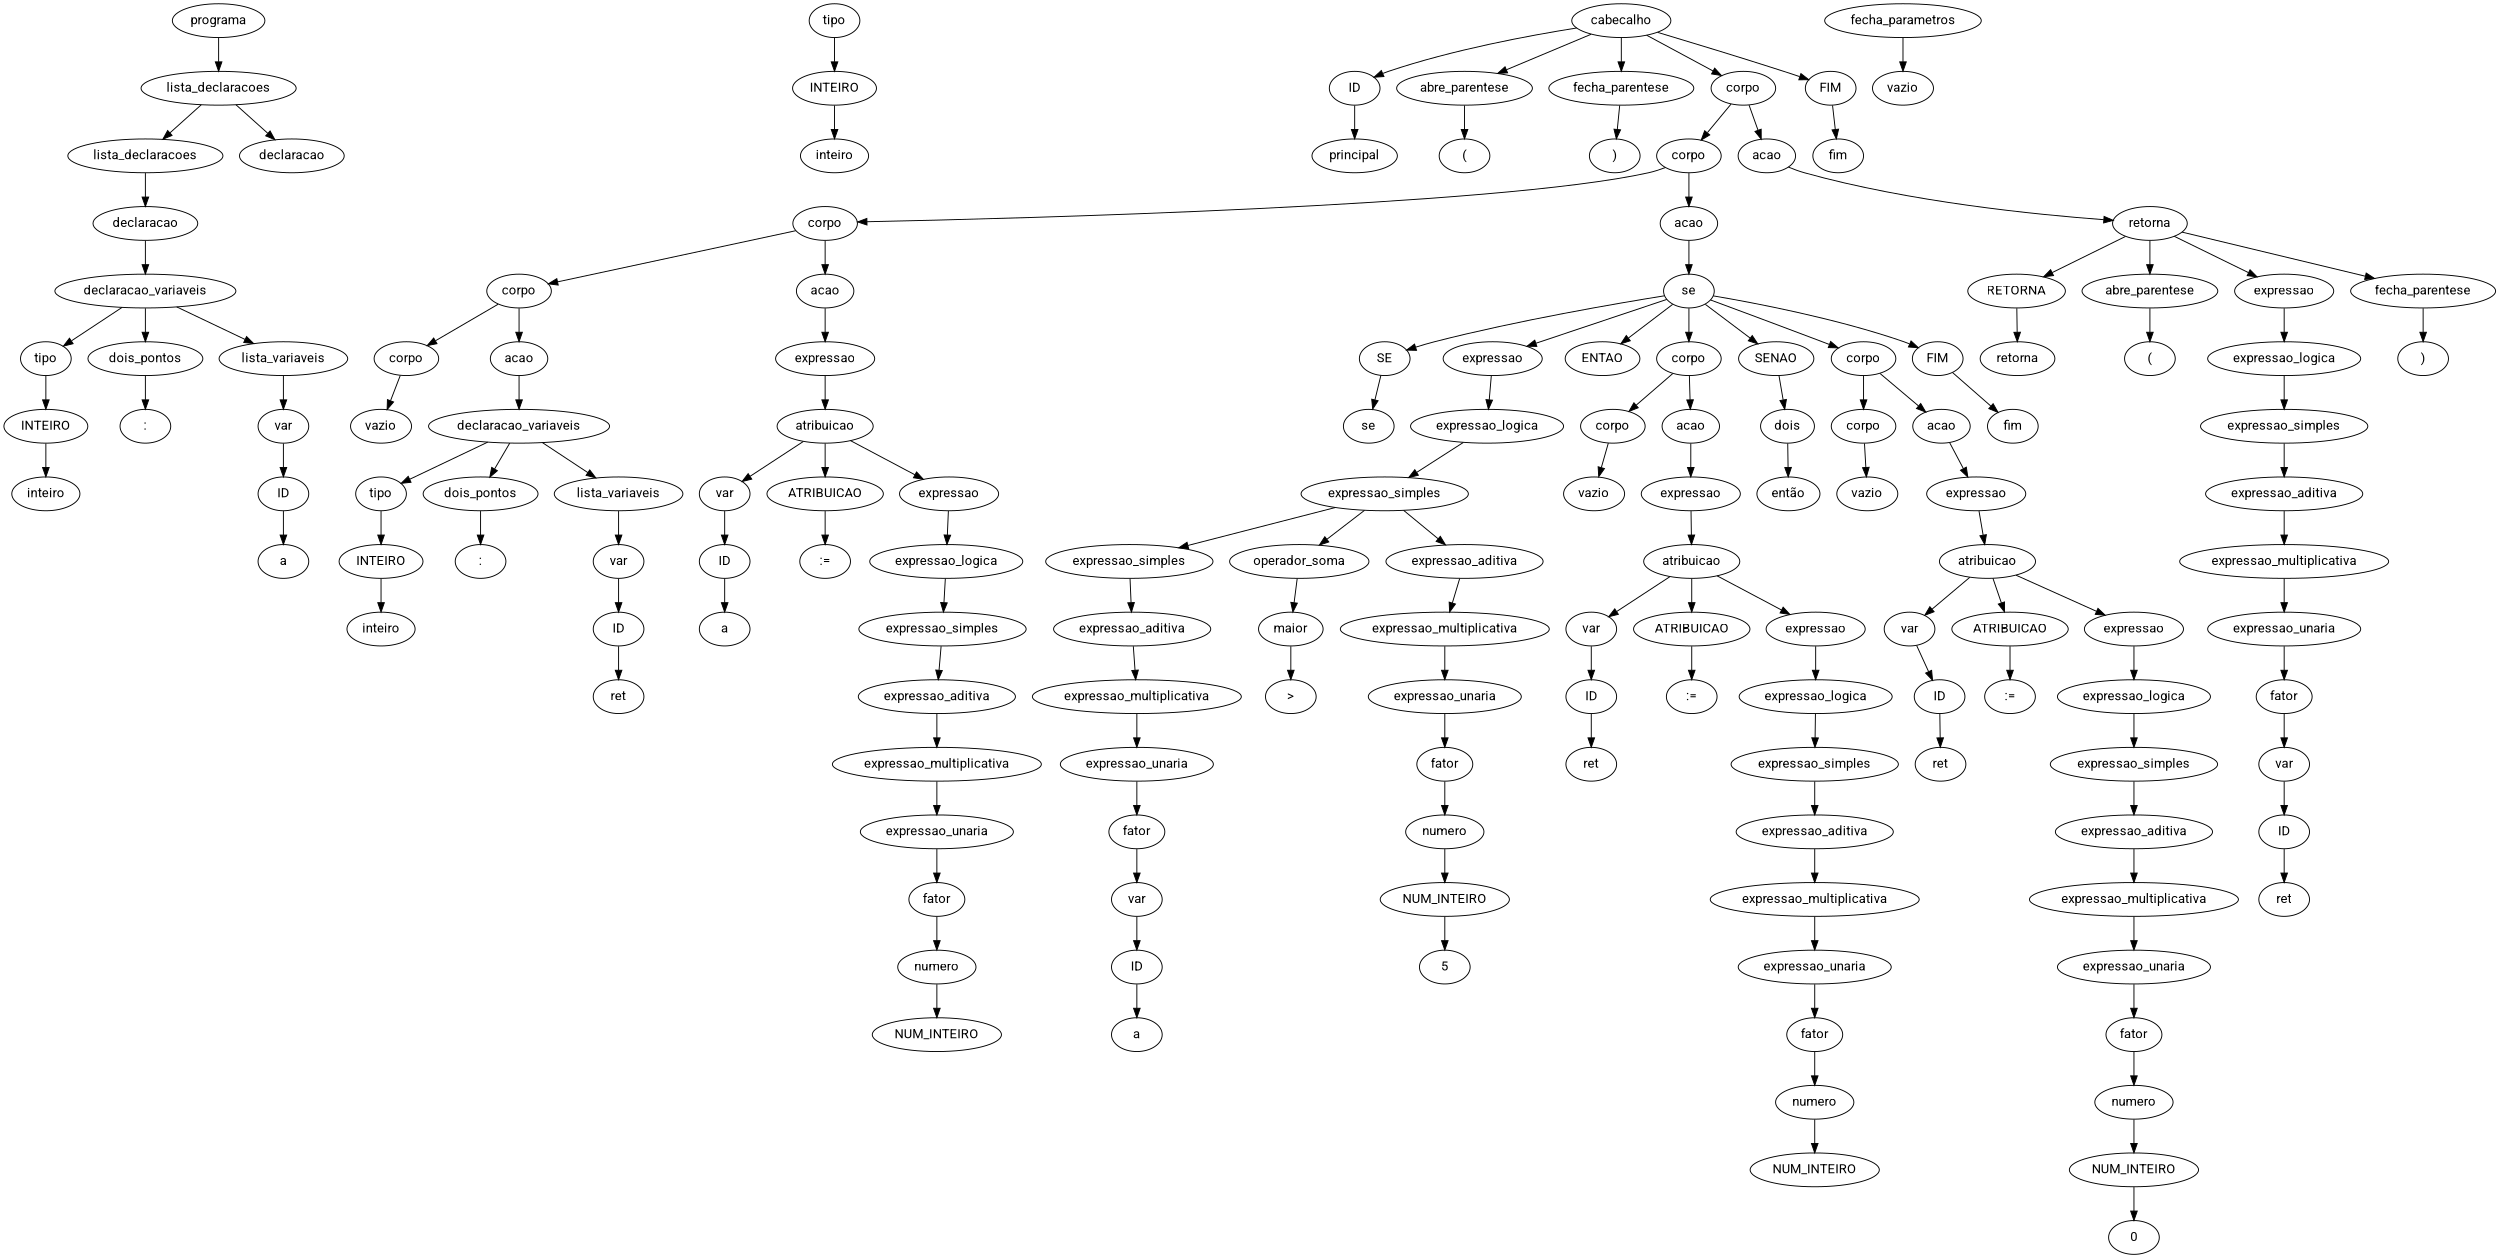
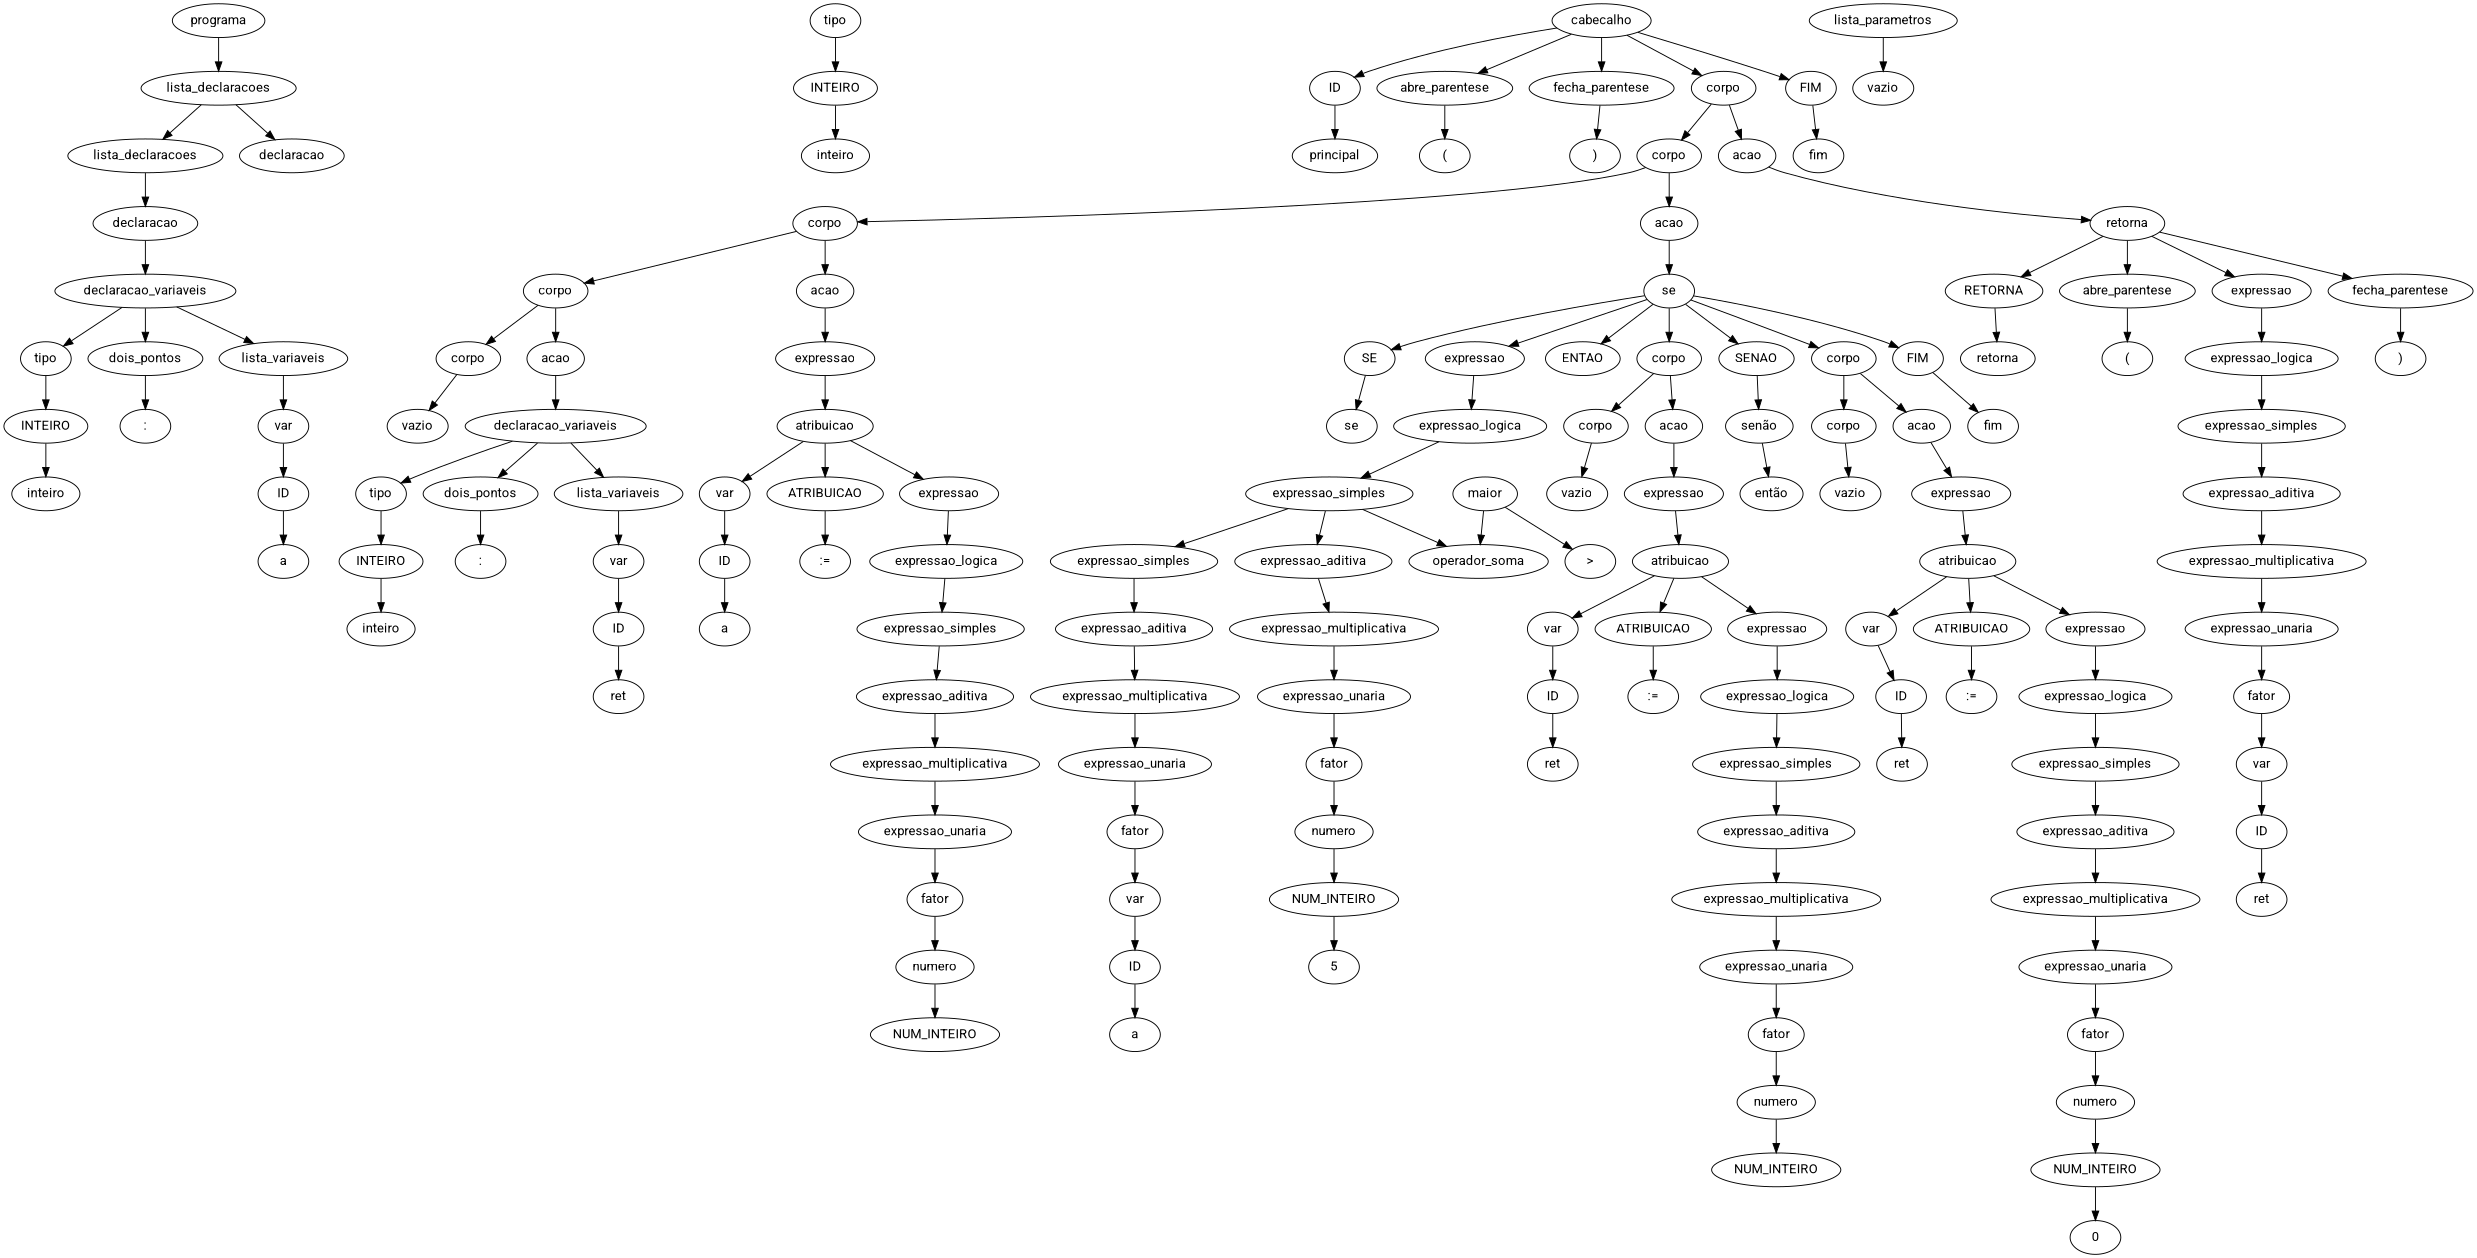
  digraph {
    fontname=Roboto
    node [fontname=Roboto]
    edge [fontname=Roboto]
    n1 [label=programa]
    n2 [label=lista_declaracoes]
    n3 [label=lista_declaracoes]
    n4 [label=declaracao]
    n5 [label=declaracao]
    n6 [label=declaracao_variaveis]
    n7 [label=tipo]
    n8 [label=dois_pontos]
    n9 [label=lista_variaveis]
    n10 [label=INTEIRO]
    n11 [label=":"]
    n12 [label=var]
    n13 [label=inteiro]
    n14 [label=ID]
    n15 [label=a]
    n16 [label=tipo]
    n17 [label=INTEIRO]
    n18 [label=cabecalho]
    n19 [label=ID]
    n20 [label=abre_parentese]
    n21 [label=fecha_parentese]
    n22 [label=corpo]
    n23 [label=FIM]
    n24 [label=inteiro]
    n25 [label=principal]
    n26 [label="("]
-   n27 [label=fecha_parametros]
+   n27 [label=lista_parametros]
    n28 [label=vazio]
    n29 [label=")"]
    n30 [label=corpo]
    n31 [label=acao]
    n32 [label=fim]
    n33 [label=corpo]
    n34 [label=acao]
    n35 [label=retorna]
    n36 [label=corpo]
    n37 [label=acao]
    n38 [label=se]
    n39 [label=corpo]
    n40 [label=acao]
    n41 [label=expressao]
    n42 [label=vazio]
    n43 [label=declaracao_variaveis]
    n44 [label=tipo]
    n45 [label=dois_pontos]
    n46 [label=lista_variaveis]
    n47 [label=INTEIRO]
    n48 [label=":"]
    n49 [label=var]
    n50 [label=inteiro]
    n51 [label=ID]
    n52 [label=ret]
    n53 [label=atribuicao]
    n54 [label=var]
    n55 [label=ATRIBUICAO]
    n56 [label=expressao]
    n57 [label=ID]
    n58 [label=":="]
    n59 [label=expressao_logica]
    n60 [label=a]
    n61 [label=expressao_simples]
    n62 [label=expressao_aditiva]
    n63 [label=expressao_multiplicativa]
    n64 [label=expressao_unaria]
    n65 [label=fator]
    n66 [label=numero]
    n67 [label=NUM_INTEIRO]
    n68 [label=SE]
    n69 [label=expressao]
    n70 [label=ENTAO]
    n71 [label=corpo]
    n72 [label=SENAO]
    n73 [label=corpo]
    n74 [label=FIM]
    n75 [label=se]
    n76 [label=expressao_logica]
    n77 [label=corpo]
    n78 [label=acao]
-   n79 [label=dois]
+   n79 [label="senão"]
    n80 [label=corpo]
    n81 [label=acao]
    n82 [label=fim]
    n83 [label=expressao_simples]
    n84 [label=expressao_simples]
    n85 [label=operador_soma]
    n86 [label=expressao_aditiva]
    n87 [label=expressao_aditiva]
    n88 [label=maior]
    n89 [label=expressao_multiplicativa]
    n90 [label=expressao_multiplicativa]
    n91 [label=expressao_unaria]
    n92 [label=fator]
    n93 [label=var]
    n94 [label=ID]
    n95 [label=a]
    n96 [label=">"]
    n97 [label=expressao_unaria]
    n98 [label=fator]
    n99 [label=numero]
    n100 [label=NUM_INTEIRO]
    n101 [label=5]
    n102 [label="então"]
    n103 [label=vazio]
    n104 [label=expressao]
    n105 [label=atribuicao]
    n106 [label=var]
    n107 [label=ATRIBUICAO]
    n108 [label=expressao]
    n109 [label=ID]
    n110 [label=":="]
    n111 [label=expressao_logica]
    n112 [label=ret]
    n113 [label=expressao_simples]
    n114 [label=expressao_aditiva]
    n115 [label=expressao_multiplicativa]
    n116 [label=expressao_unaria]
    n117 [label=fator]
    n118 [label=numero]
    n119 [label=NUM_INTEIRO]
    n120 [label=vazio]
    n121 [label=expressao]
    n122 [label=atribuicao]
    n123 [label=var]
    n124 [label=ATRIBUICAO]
    n125 [label=expressao]
    n126 [label=ID]
    n127 [label=":="]
    n128 [label=expressao_logica]
    n129 [label=ret]
    n130 [label=expressao_simples]
    n131 [label=expressao_aditiva]
    n132 [label=expressao_multiplicativa]
    n133 [label=expressao_unaria]
    n134 [label=fator]
    n135 [label=numero]
    n136 [label=NUM_INTEIRO]
    n137 [label=0]
    n138 [label=RETORNA]
    n139 [label=abre_parentese]
    n140 [label=expressao]
    n141 [label=fecha_parentese]
    n142 [label=retorna]
    n143 [label="("]
    n144 [label=expressao_logica]
    n145 [label=")"]
    n146 [label=expressao_simples]
    n147 [label=expressao_aditiva]
    n148 [label=expressao_multiplicativa]
    n149 [label=expressao_unaria]
    n150 [label=fator]
    n151 [label=var]
    n152 [label=ID]
    n153 [label=ret]
    n1 -> n2
    n2 -> n3
    n2 -> n4
    n3 -> n5
    n5 -> n6
    n6 -> n7
    n6 -> n8
    n6 -> n9
    n7 -> n10
    n8 -> n11
    n9 -> n12
    n10 -> n13
    n12 -> n14
    n14 -> n15
    n16 -> n17
    n17 -> n24
    n18 -> n19
    n18 -> n20
    n18 -> n21
    n18 -> n22
    n18 -> n23
    n19 -> n25
    n20 -> n26
    n21 -> n29
    n22 -> n30
    n22 -> n31
    n23 -> n32
    n27 -> n28
    n30 -> n33
    n30 -> n34
    n31 -> n35
    n33 -> n36
    n33 -> n37
    n34 -> n38
    n35 -> n138
    n35 -> n139
    n35 -> n140
    n35 -> n141
    n36 -> n39
    n36 -> n40
    n37 -> n41
    n38 -> n68
    n38 -> n69
    n38 -> n70
    n38 -> n71
    n38 -> n72
    n38 -> n73
    n38 -> n74
    n39 -> n42
    n40 -> n43
    n41 -> n53
    n43 -> n44
    n43 -> n45
    n43 -> n46
    n44 -> n47
    n45 -> n48
    n46 -> n49
    n47 -> n50
    n49 -> n51
    n51 -> n52
    n53 -> n54
    n53 -> n55
    n53 -> n56
    n54 -> n57
    n55 -> n58
    n56 -> n59
    n57 -> n60
    n59 -> n61
    n61 -> n62
    n62 -> n63
    n63 -> n64
    n64 -> n65
    n65 -> n66
    n66 -> n67
    n68 -> n75
    n69 -> n76
    n71 -> n77
    n71 -> n78
    n72 -> n79
    n73 -> n80
    n73 -> n81
    n74 -> n82
    n76 -> n83
    n77 -> n103
    n78 -> n104
    n79 -> n102
    n80 -> n120
    n81 -> n121
    n83 -> n84
    n83 -> n85
    n83 -> n86
    n84 -> n87
-   n85 -> n88
+   n88 -> n85
    n86 -> n89
    n87 -> n90
    n88 -> n96
    n89 -> n97
    n90 -> n91
    n91 -> n92
    n92 -> n93
    n93 -> n94
    n94 -> n95
    n97 -> n98
    n98 -> n99
    n99 -> n100
    n100 -> n101
    n104 -> n105
    n105 -> n106
    n105 -> n107
    n105 -> n108
    n106 -> n109
    n107 -> n110
    n108 -> n111
    n109 -> n112
    n111 -> n113
    n113 -> n114
    n114 -> n115
    n115 -> n116
    n116 -> n117
    n117 -> n118
    n118 -> n119
    n121 -> n122
    n122 -> n123
    n122 -> n124
    n122 -> n125
    n123 -> n126
    n124 -> n127
    n125 -> n128
    n126 -> n129
    n128 -> n130
    n130 -> n131
    n131 -> n132
    n132 -> n133
    n133 -> n134
    n134 -> n135
    n135 -> n136
    n136 -> n137
    n138 -> n142
    n139 -> n143
    n140 -> n144
    n141 -> n145
    n144 -> n146
    n146 -> n147
    n147 -> n148
    n148 -> n149
    n149 -> n150
    n150 -> n151
    n151 -> n152
    n152 -> n153
  }
